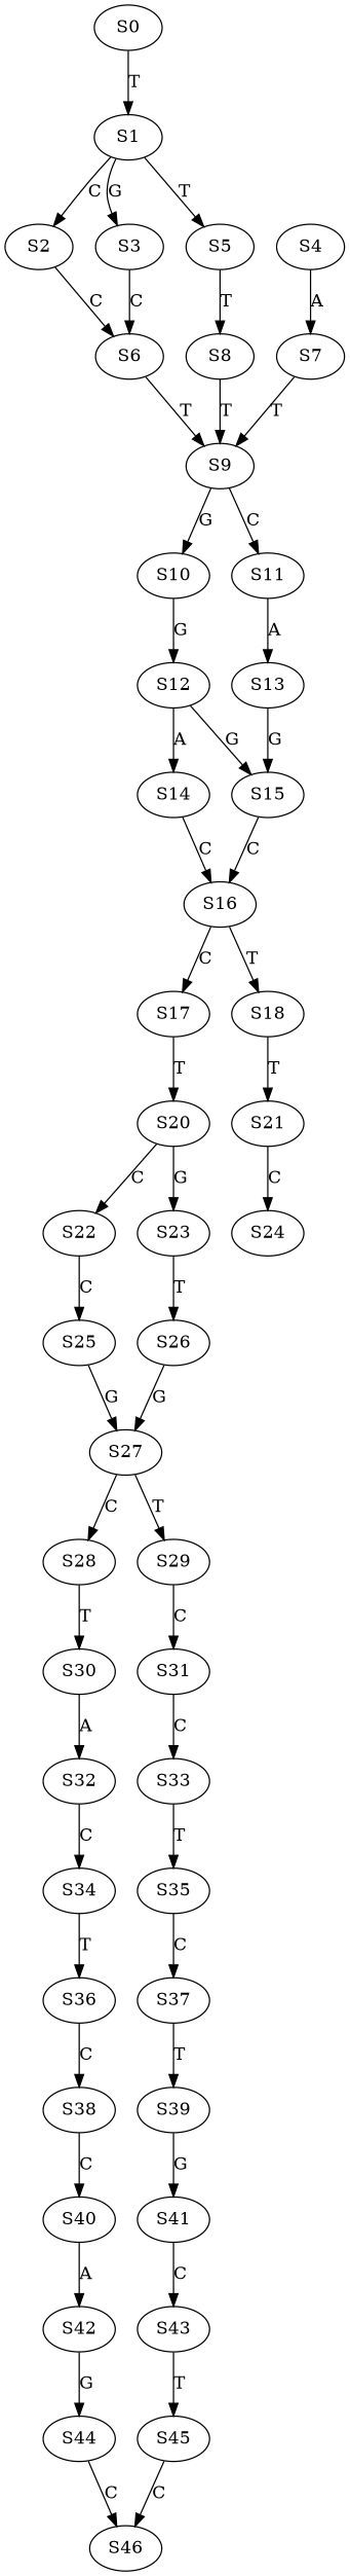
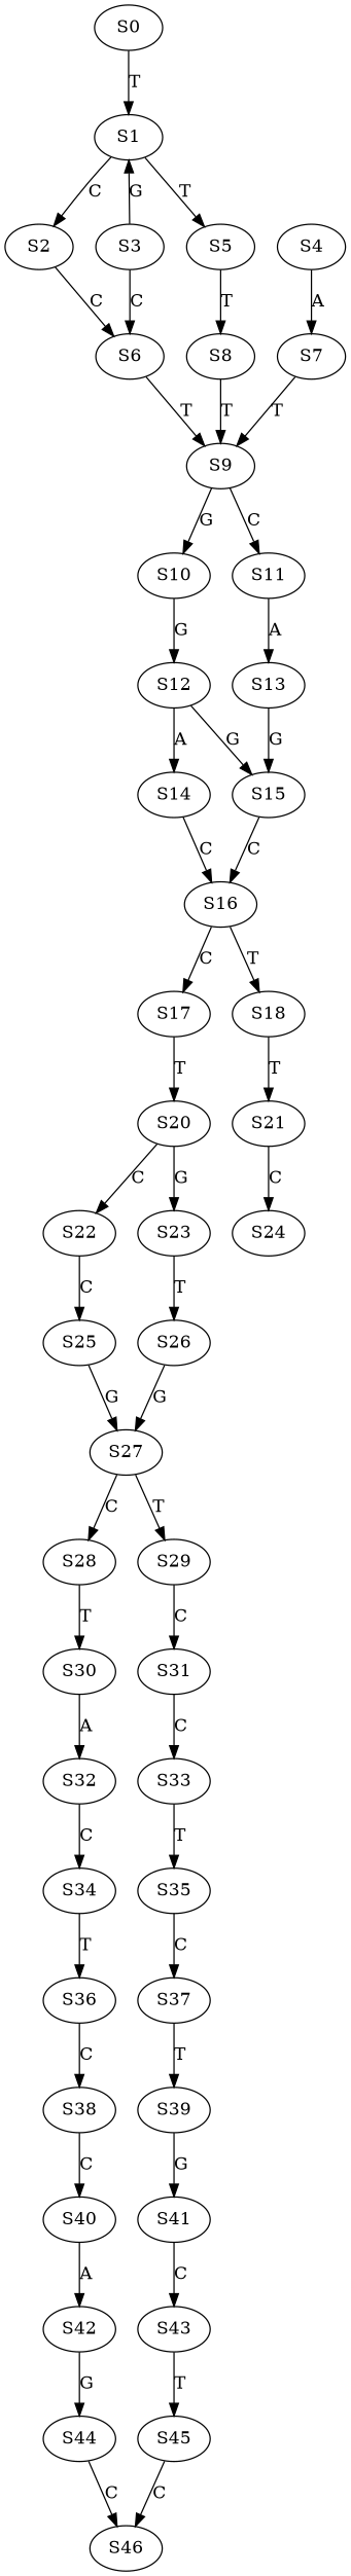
  strict digraph {
    S0
    S1
    S2
    S3
    S5
    S6
    S4
    S7
    S8
    S9
    S10
    S11
    S12
    S13
    S14
    S15
    S16
    S17
    S18
    S20
    S21
    S22
    S23
    S24
    S25
    S26
    S27
    S28
    S29
    S30
    S31
    S32
    S33
    S34
    S35
    S36
    S37
    S38
    S39
    S40
    S41
    S42
    S43
    S44
    S45
    S46
    S0 -> S1 [label=T]
    S1 -> S2 [label=C]
-   S1 -> S3 [label=G]
+   S3 -> S1 [label=G]
    S1 -> S5 [label=T]
    S2 -> S6 [label=C]
    S3 -> S6 [label=C]
    S5 -> S8 [label=T]
    S6 -> S9 [label=T]
    S4 -> S7 [label=A]
    S7 -> S9 [label=T]
    S8 -> S9 [label=T]
    S9 -> S10 [label=G]
    S9 -> S11 [label=C]
    S10 -> S12 [label=G]
    S11 -> S13 [label=A]
    S12 -> S14 [label=A]
    S12 -> S15 [label=G]
    S13 -> S15 [label=G]
    S14 -> S16 [label=C]
    S15 -> S16 [label=C]
    S16 -> S17 [label=C]
    S16 -> S18 [label=T]
    S17 -> S20 [label=T]
    S18 -> S21 [label=T]
    S20 -> S22 [label=C]
    S20 -> S23 [label=G]
    S21 -> S24 [label=C]
    S22 -> S25 [label=C]
    S23 -> S26 [label=T]
    S25 -> S27 [label=G]
    S26 -> S27 [label=G]
    S27 -> S28 [label=C]
    S27 -> S29 [label=T]
    S28 -> S30 [label=T]
    S29 -> S31 [label=C]
    S30 -> S32 [label=A]
    S31 -> S33 [label=C]
    S32 -> S34 [label=C]
    S33 -> S35 [label=T]
    S34 -> S36 [label=T]
    S35 -> S37 [label=C]
    S36 -> S38 [label=C]
    S37 -> S39 [label=T]
    S38 -> S40 [label=C]
    S39 -> S41 [label=G]
    S40 -> S42 [label=A]
    S41 -> S43 [label=C]
    S42 -> S44 [label=G]
    S43 -> S45 [label=T]
    S44 -> S46 [label=C]
    S45 -> S46 [label=C]
  }
